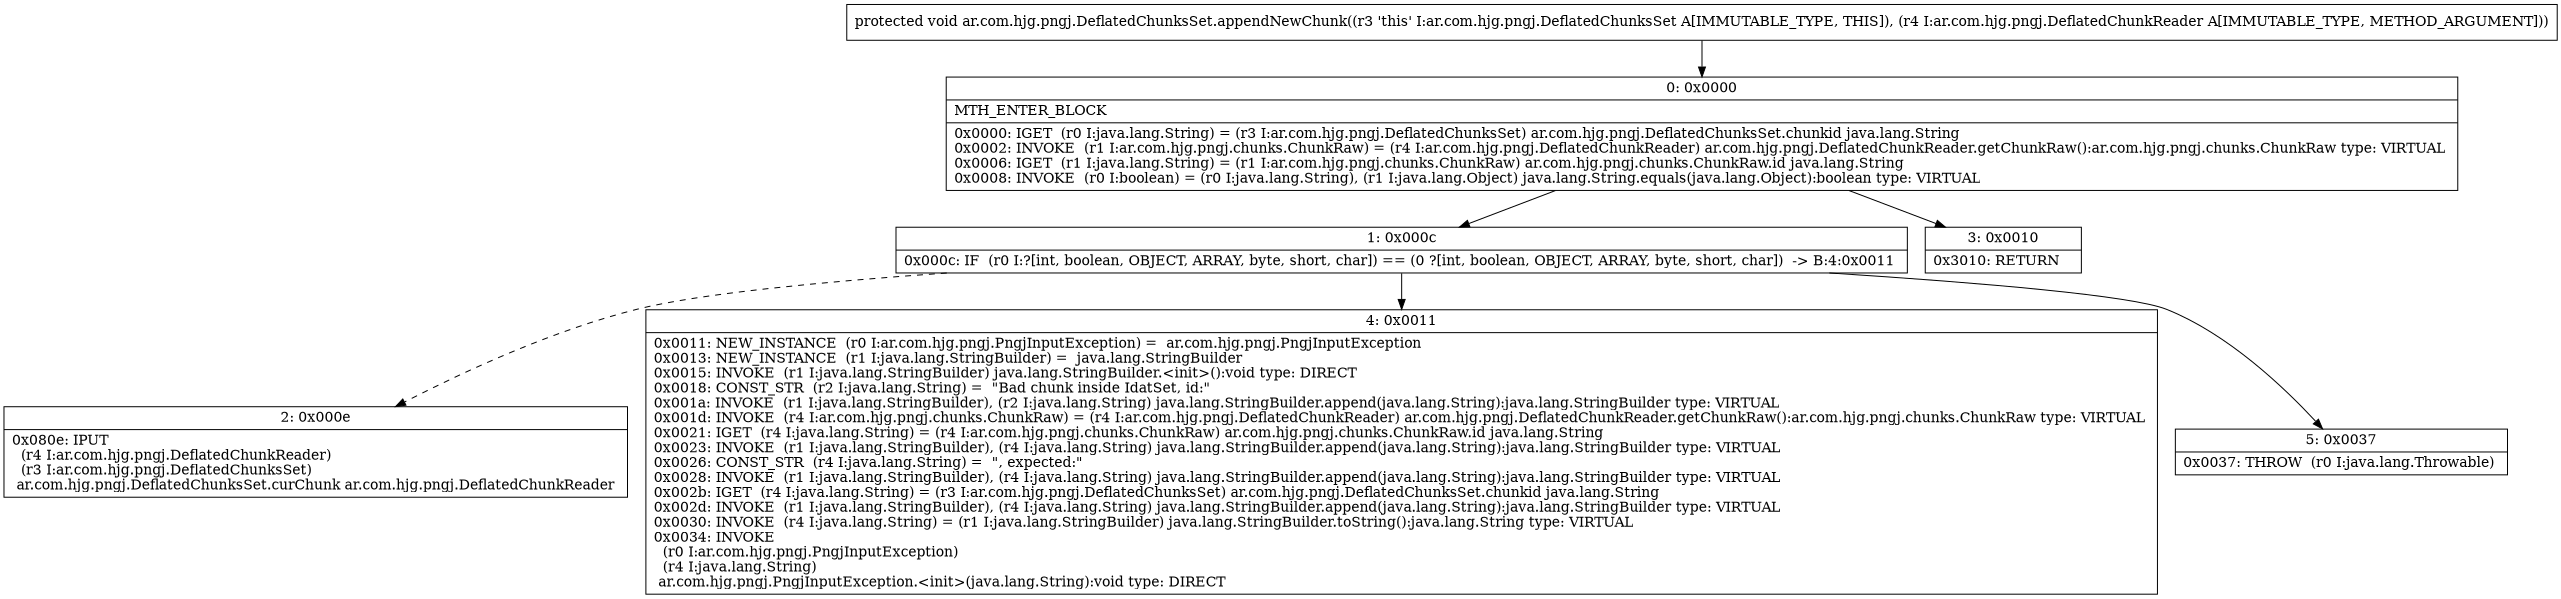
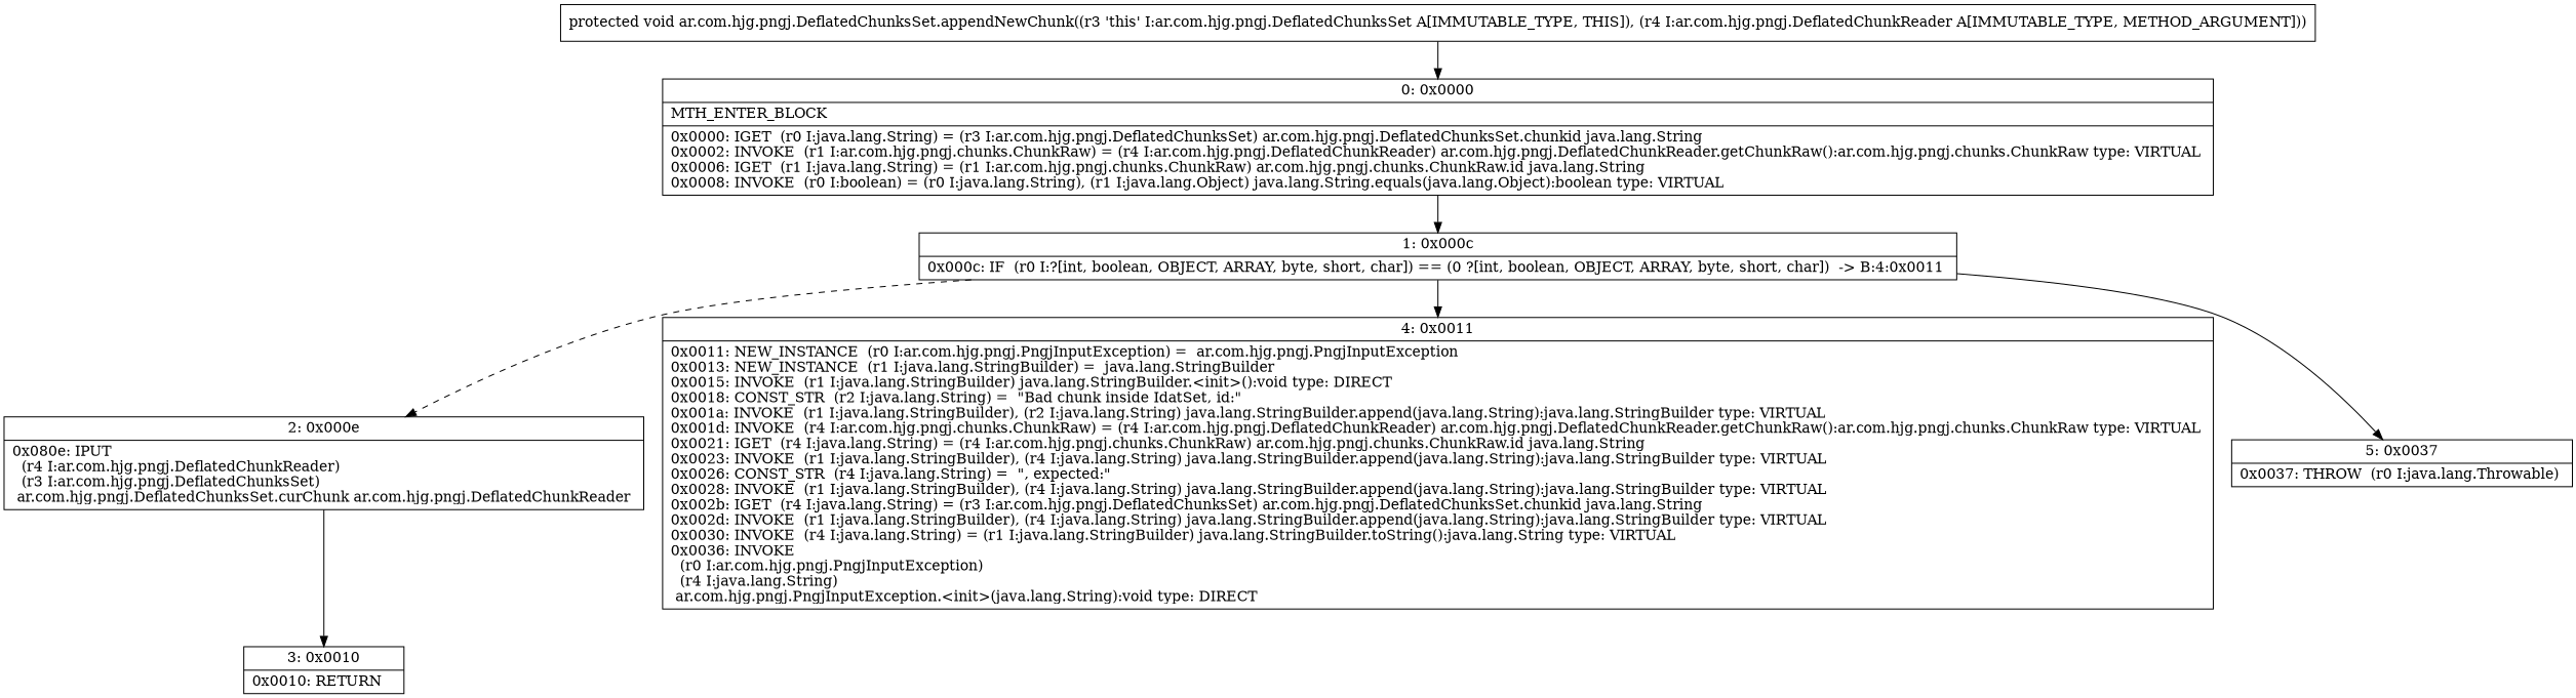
  digraph {
    node [shape=record]
    n1 [label="{0\:\ 0x0000|MTH_ENTER_BLOCK\l|0x0000: IGET  (r0 I:java.lang.String) = (r3 I:ar.com.hjg.pngj.DeflatedChunksSet) ar.com.hjg.pngj.DeflatedChunksSet.chunkid java.lang.String \l0x0002: INVOKE  (r1 I:ar.com.hjg.pngj.chunks.ChunkRaw) = (r4 I:ar.com.hjg.pngj.DeflatedChunkReader) ar.com.hjg.pngj.DeflatedChunkReader.getChunkRaw():ar.com.hjg.pngj.chunks.ChunkRaw type: VIRTUAL \l0x0006: IGET  (r1 I:java.lang.String) = (r1 I:ar.com.hjg.pngj.chunks.ChunkRaw) ar.com.hjg.pngj.chunks.ChunkRaw.id java.lang.String \l0x0008: INVOKE  (r0 I:boolean) = (r0 I:java.lang.String), (r1 I:java.lang.Object) java.lang.String.equals(java.lang.Object):boolean type: VIRTUAL \l}"]
    n2 [label="{1\:\ 0x000c|0x000c: IF  (r0 I:?[int, boolean, OBJECT, ARRAY, byte, short, char]) == (0 ?[int, boolean, OBJECT, ARRAY, byte, short, char])  \-\> B:4:0x0011 \l}"]
    n3 [label="{2\:\ 0x000e|0x080e: IPUT  \l  (r4 I:ar.com.hjg.pngj.DeflatedChunkReader)\l  (r3 I:ar.com.hjg.pngj.DeflatedChunksSet)\l ar.com.hjg.pngj.DeflatedChunksSet.curChunk ar.com.hjg.pngj.DeflatedChunkReader \l}"]
-   n4 [label="{4\:\ 0x0011|0x0011: NEW_INSTANCE  (r0 I:ar.com.hjg.pngj.PngjInputException) =  ar.com.hjg.pngj.PngjInputException \l0x0013: NEW_INSTANCE  (r1 I:java.lang.StringBuilder) =  java.lang.StringBuilder \l0x0015: INVOKE  (r1 I:java.lang.StringBuilder) java.lang.StringBuilder.\<init\>():void type: DIRECT \l0x0018: CONST_STR  (r2 I:java.lang.String) =  \"Bad chunk inside IdatSet, id:\" \l0x001a: INVOKE  (r1 I:java.lang.StringBuilder), (r2 I:java.lang.String) java.lang.StringBuilder.append(java.lang.String):java.lang.StringBuilder type: VIRTUAL \l0x001d: INVOKE  (r4 I:ar.com.hjg.pngj.chunks.ChunkRaw) = (r4 I:ar.com.hjg.pngj.DeflatedChunkReader) ar.com.hjg.pngj.DeflatedChunkReader.getChunkRaw():ar.com.hjg.pngj.chunks.ChunkRaw type: VIRTUAL \l0x0021: IGET  (r4 I:java.lang.String) = (r4 I:ar.com.hjg.pngj.chunks.ChunkRaw) ar.com.hjg.pngj.chunks.ChunkRaw.id java.lang.String \l0x0023: INVOKE  (r1 I:java.lang.StringBuilder), (r4 I:java.lang.String) java.lang.StringBuilder.append(java.lang.String):java.lang.StringBuilder type: VIRTUAL \l0x0026: CONST_STR  (r4 I:java.lang.String) =  \", expected:\" \l0x0028: INVOKE  (r1 I:java.lang.StringBuilder), (r4 I:java.lang.String) java.lang.StringBuilder.append(java.lang.String):java.lang.StringBuilder type: VIRTUAL \l0x002b: IGET  (r4 I:java.lang.String) = (r3 I:ar.com.hjg.pngj.DeflatedChunksSet) ar.com.hjg.pngj.DeflatedChunksSet.chunkid java.lang.String \l0x002d: INVOKE  (r1 I:java.lang.StringBuilder), (r4 I:java.lang.String) java.lang.StringBuilder.append(java.lang.String):java.lang.StringBuilder type: VIRTUAL \l0x0030: INVOKE  (r4 I:java.lang.String) = (r1 I:java.lang.StringBuilder) java.lang.StringBuilder.toString():java.lang.String type: VIRTUAL \l0x0034: INVOKE  \l  (r0 I:ar.com.hjg.pngj.PngjInputException)\l  (r4 I:java.lang.String)\l ar.com.hjg.pngj.PngjInputException.\<init\>(java.lang.String):void type: DIRECT \l}"]
+   n4 [label="{4\:\ 0x0011|0x0011: NEW_INSTANCE  (r0 I:ar.com.hjg.pngj.PngjInputException) =  ar.com.hjg.pngj.PngjInputException \l0x0013: NEW_INSTANCE  (r1 I:java.lang.StringBuilder) =  java.lang.StringBuilder \l0x0015: INVOKE  (r1 I:java.lang.StringBuilder) java.lang.StringBuilder.\<init\>():void type: DIRECT \l0x0018: CONST_STR  (r2 I:java.lang.String) =  \"Bad chunk inside IdatSet, id:\" \l0x001a: INVOKE  (r1 I:java.lang.StringBuilder), (r2 I:java.lang.String) java.lang.StringBuilder.append(java.lang.String):java.lang.StringBuilder type: VIRTUAL \l0x001d: INVOKE  (r4 I:ar.com.hjg.pngj.chunks.ChunkRaw) = (r4 I:ar.com.hjg.pngj.DeflatedChunkReader) ar.com.hjg.pngj.DeflatedChunkReader.getChunkRaw():ar.com.hjg.pngj.chunks.ChunkRaw type: VIRTUAL \l0x0021: IGET  (r4 I:java.lang.String) = (r4 I:ar.com.hjg.pngj.chunks.ChunkRaw) ar.com.hjg.pngj.chunks.ChunkRaw.id java.lang.String \l0x0023: INVOKE  (r1 I:java.lang.StringBuilder), (r4 I:java.lang.String) java.lang.StringBuilder.append(java.lang.String):java.lang.StringBuilder type: VIRTUAL \l0x0026: CONST_STR  (r4 I:java.lang.String) =  \", expected:\" \l0x0028: INVOKE  (r1 I:java.lang.StringBuilder), (r4 I:java.lang.String) java.lang.StringBuilder.append(java.lang.String):java.lang.StringBuilder type: VIRTUAL \l0x002b: IGET  (r4 I:java.lang.String) = (r3 I:ar.com.hjg.pngj.DeflatedChunksSet) ar.com.hjg.pngj.DeflatedChunksSet.chunkid java.lang.String \l0x002d: INVOKE  (r1 I:java.lang.StringBuilder), (r4 I:java.lang.String) java.lang.StringBuilder.append(java.lang.String):java.lang.StringBuilder type: VIRTUAL \l0x0030: INVOKE  (r4 I:java.lang.String) = (r1 I:java.lang.StringBuilder) java.lang.StringBuilder.toString():java.lang.String type: VIRTUAL \l0x0036: INVOKE  \l  (r0 I:ar.com.hjg.pngj.PngjInputException)\l  (r4 I:java.lang.String)\l ar.com.hjg.pngj.PngjInputException.\<init\>(java.lang.String):void type: DIRECT \l}"]
    n5 [label="{5\:\ 0x0037|0x0037: THROW  (r0 I:java.lang.Throwable) \l}"]
-   n6 [label="{3\:\ 0x0010|0x3010: RETURN   \l}"]
+   n6 [label="{3\:\ 0x0010|0x0010: RETURN   \l}"]
    n7 [label="{protected void ar.com.hjg.pngj.DeflatedChunksSet.appendNewChunk((r3 'this' I:ar.com.hjg.pngj.DeflatedChunksSet A[IMMUTABLE_TYPE, THIS]), (r4 I:ar.com.hjg.pngj.DeflatedChunkReader A[IMMUTABLE_TYPE, METHOD_ARGUMENT])) }"]
    n1 -> n2
    n2 -> n3 [style=dashed]
    n2 -> n4
    n2 -> n5
-   n1 -> n6
+   n3 -> n6
    n7 -> n1
  }
